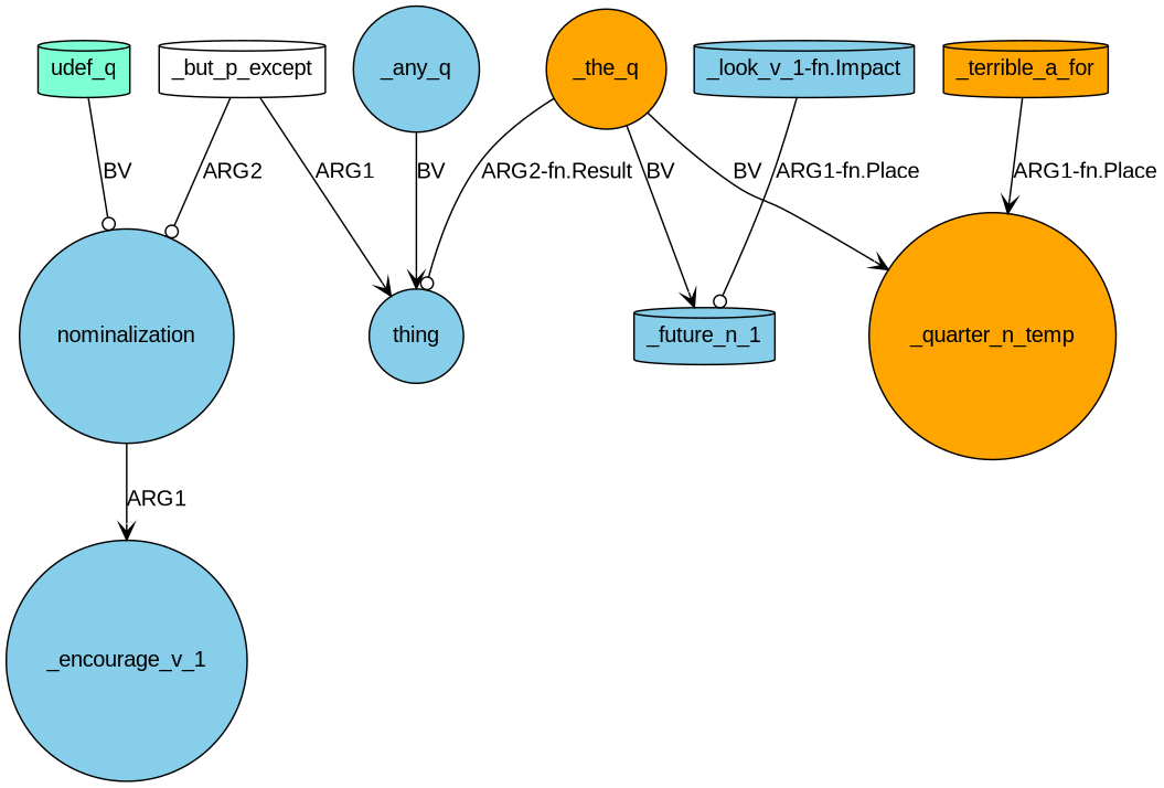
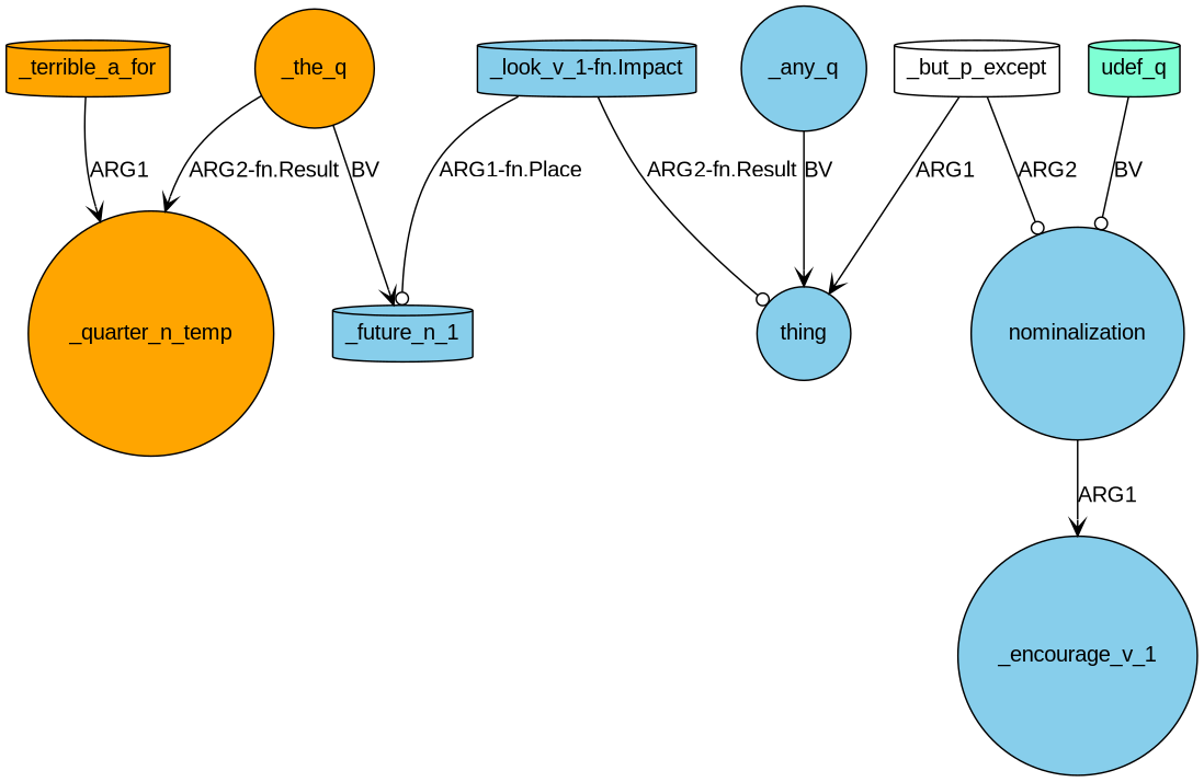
  digraph {
    fontname="Liberation Sans"
    node [fillcolor=skyblue fontname="Liberation Sans" shape=circle style=filled]
    edge [arrowhead=vee fontname="Liberation Sans"]
    thing
    "_look_v_1-fn.Impact" [shape=cylinder]
    _future_n_1 [shape=cylinder]
    _but_p_except [fillcolor=white shape=cylinder]
    nominalization
    _encourage_v_1
    _terrible_a_for [fillcolor=orange shape=cylinder]
    _quarter_n_temp [fillcolor=orange]
    _the_q [fillcolor=orange]
    _any_q
    udef_q [fillcolor=aquamarine shape=cylinder]
-   _the_q -> thing [arrowhead=odot label="ARG2-fn.Result"]
+   "_look_v_1-fn.Impact" -> thing [arrowhead=odot label="ARG2-fn.Result"]
    "_look_v_1-fn.Impact" -> _future_n_1 [arrowhead=odot label="ARG1-fn.Place"]
    _but_p_except -> thing [label=ARG1]
    _but_p_except -> nominalization [arrowhead=odot label=ARG2]
    nominalization -> _encourage_v_1 [label=ARG1]
-   _terrible_a_for -> _quarter_n_temp [label="ARG1-fn.Place"]
+   _terrible_a_for -> _quarter_n_temp [label=ARG1]
    _the_q -> _future_n_1 [label=BV]
-   _the_q -> _quarter_n_temp [label=BV]
+   _the_q -> _quarter_n_temp [label="ARG2-fn.Result"]
    _any_q -> thing [label=BV]
    udef_q -> nominalization [arrowhead=odot label=BV]
  }
